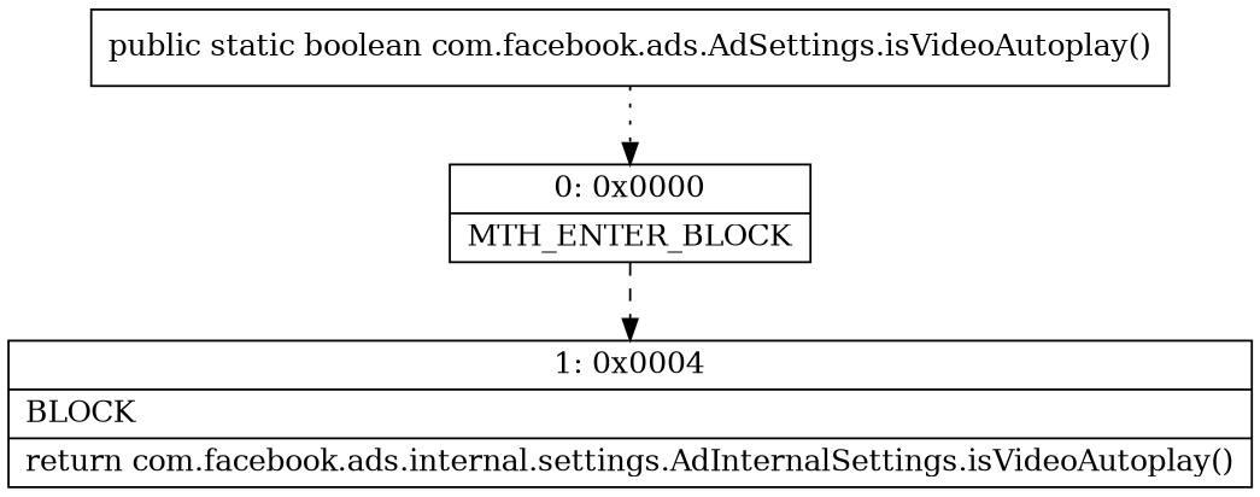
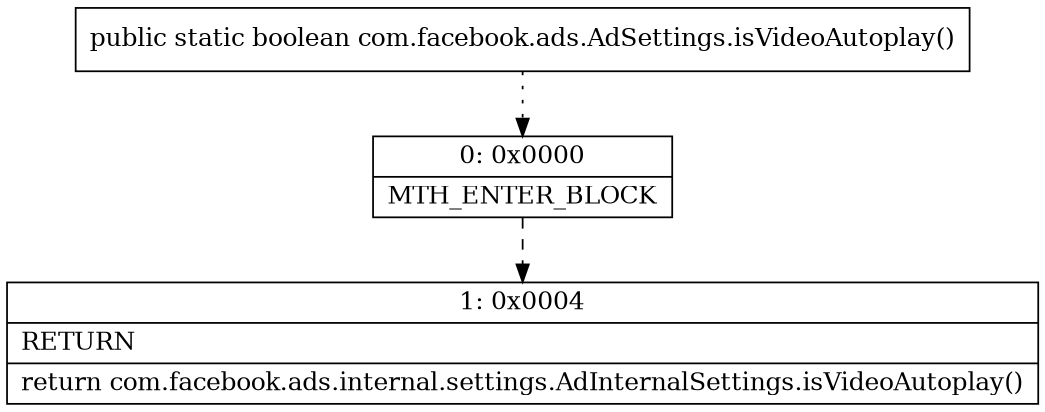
  digraph {
    node [shape=record]
    n1 [label="{0\:\ 0x0000|MTH_ENTER_BLOCK\l}"]
-   n2 [label="{1\:\ 0x0004|BLOCK\l|return com.facebook.ads.internal.settings.AdInternalSettings.isVideoAutoplay()\l}"]
+   n2 [label="{1\:\ 0x0004|RETURN\l|return com.facebook.ads.internal.settings.AdInternalSettings.isVideoAutoplay()\l}"]
    n3 [label="{public static boolean com.facebook.ads.AdSettings.isVideoAutoplay() }"]
    n1 -> n2 [style=dashed]
    n3 -> n1 [style=dotted]
  }
